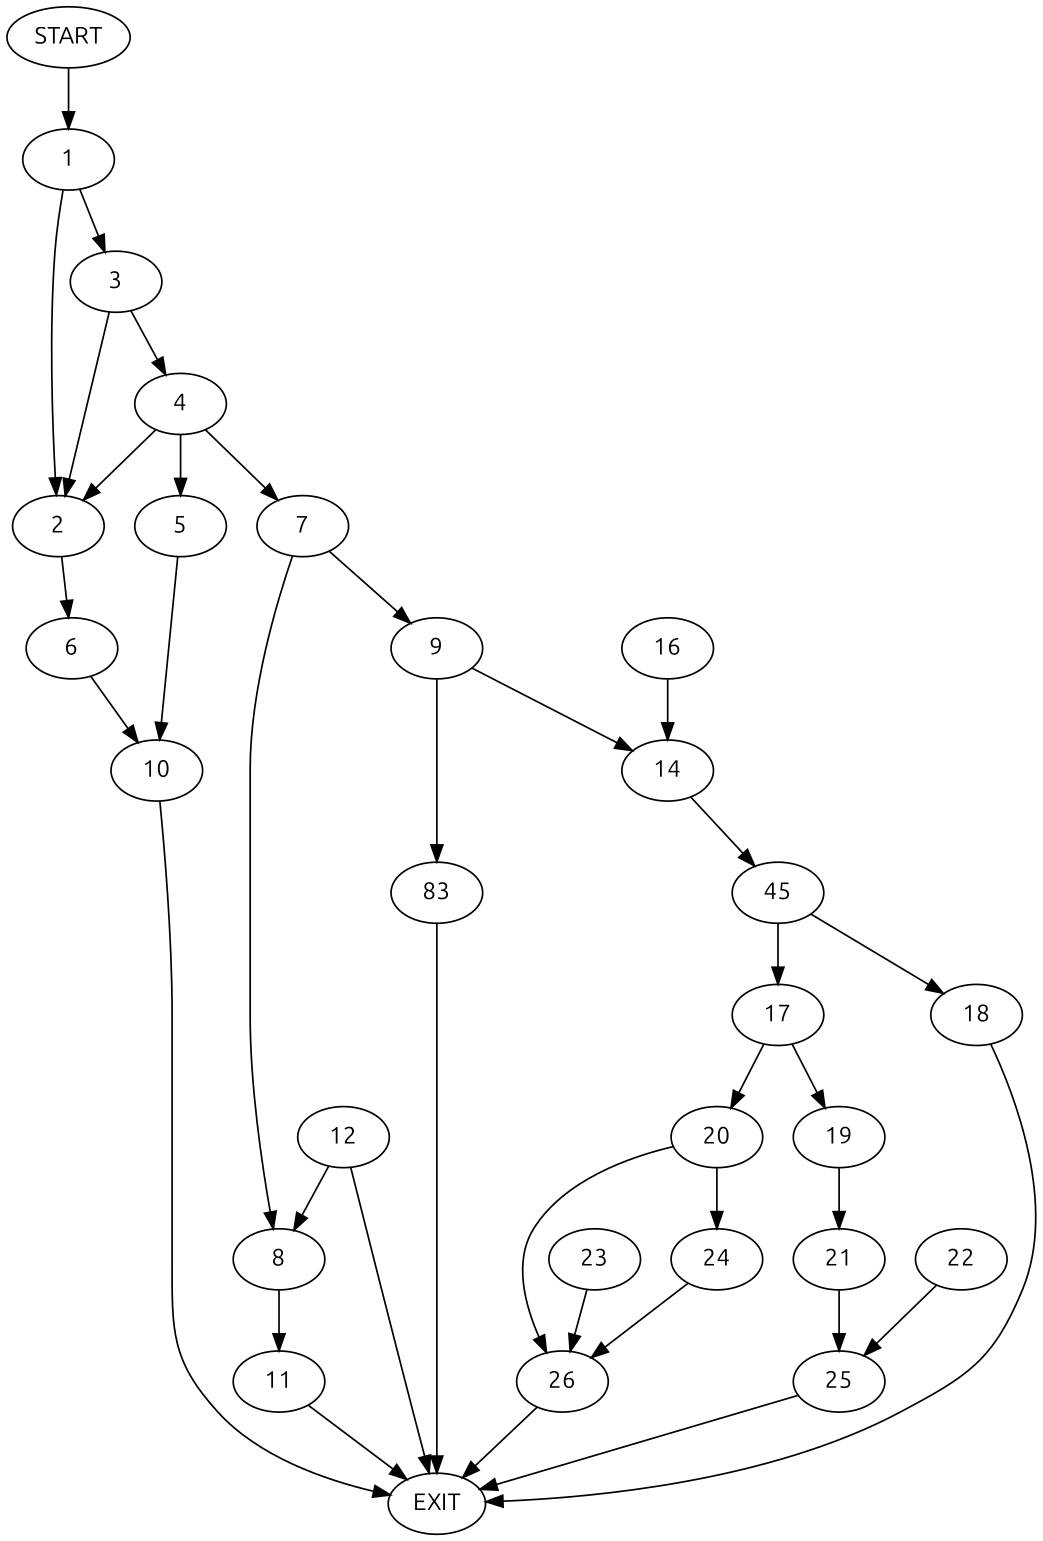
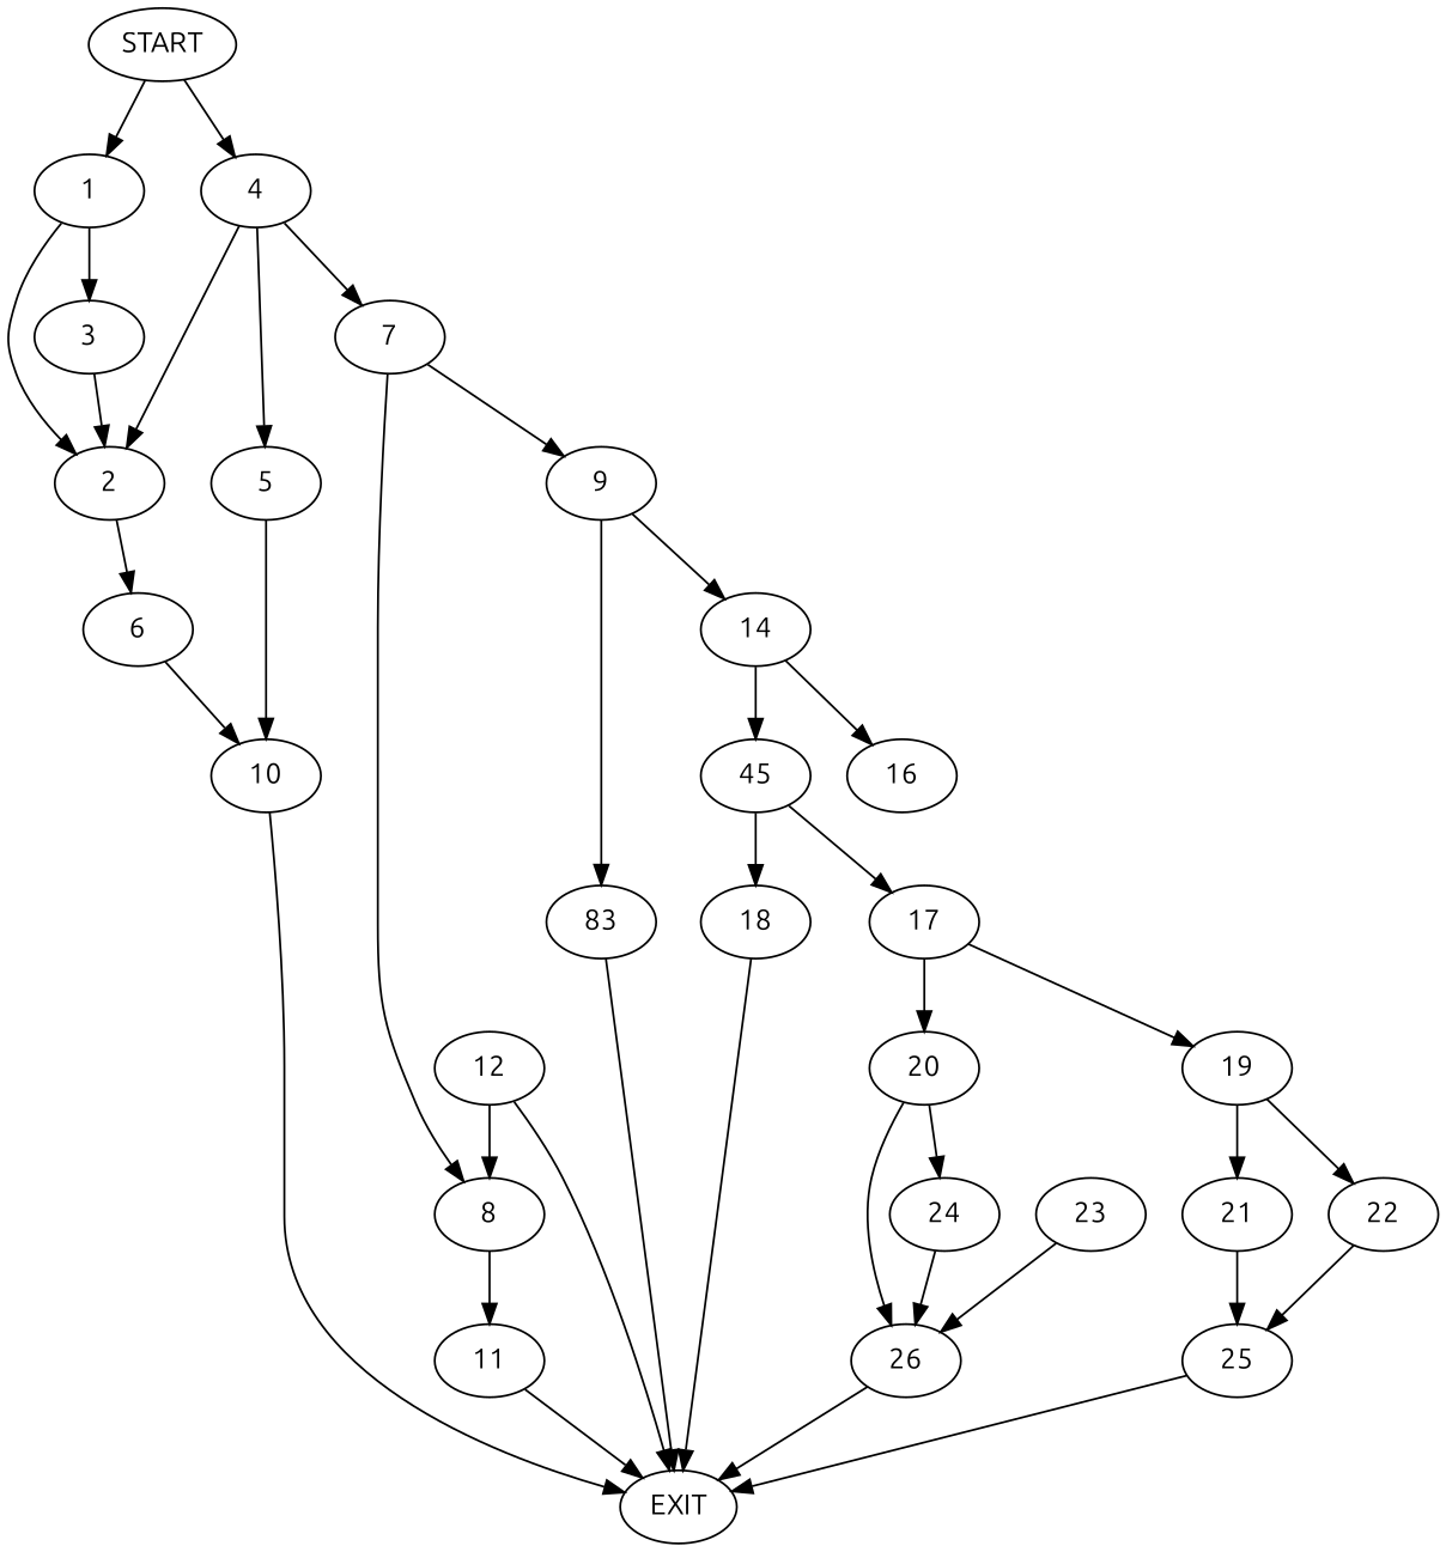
  digraph {
    fontname=Ubuntu
    node [fontname=Ubuntu]
    edge [fontname=Ubuntu]
    n1 [label=START]
    1
    2
    3
    n5 [label=EXIT]
    6
    4
    5
    10
    7
    8
    9
    11
    n14 [label=83]
    14
    12
    n17 [label=45]
    16
    17
    18
    19
    20
    21
    22
    24
    26
    25
    23
    n1 -> 1
    1 -> 2
    1 -> 3
    2 -> 6
    3 -> 2
-   3 -> 4
+   n1 -> 4
    6 -> 10
    4 -> 2
    4 -> 5
    4 -> 7
    5 -> 10
    10 -> n5
    7 -> 8
    7 -> 9
    8 -> 11
    9 -> n14
    9 -> 14
    11 -> n5
    n14 -> n5
    14 -> n17
-   16 -> 14
+   14 -> 16
    12 -> n5
    12 -> 8
    n17 -> 17
    n17 -> 18
    17 -> 19
    17 -> 20
    18 -> n5
    19 -> 21
+   19 -> 22
    20 -> 24
    20 -> 26
    21 -> 25
    22 -> 25
    24 -> 26
    26 -> n5
    25 -> n5
    23 -> 26
  }
